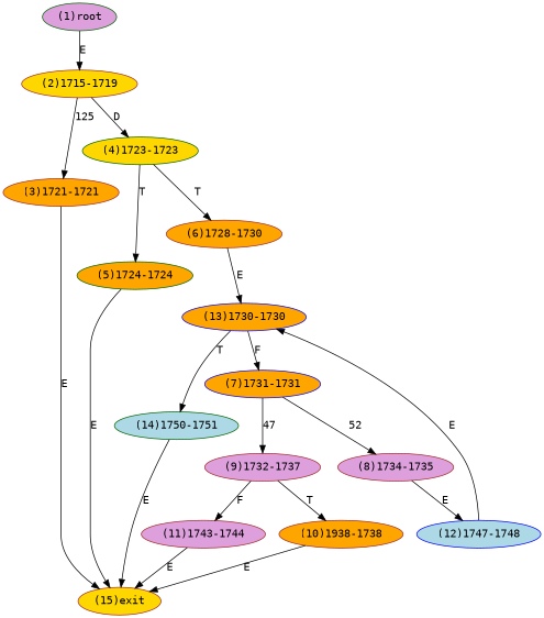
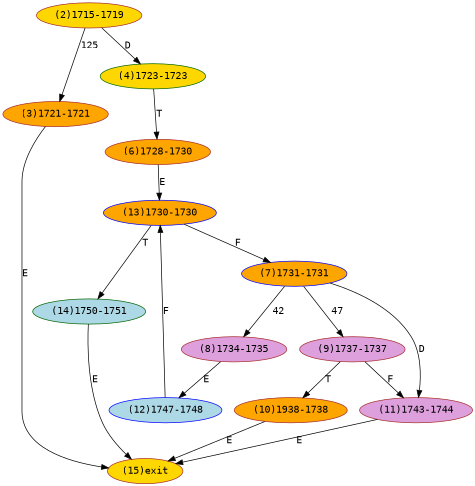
  digraph {
    fontname="DejaVu Sans Mono"
    node [color=brown fillcolor=orange fontname="DejaVu Sans Mono" style=filled]
    edge [fontname="DejaVu Sans Mono"]
-   n1 [color=darkgreen fillcolor=plum label="(1)root"]
    n2 [fillcolor=gold label="(2)1715-1719"]
    n3 [label="(3)1721-1721"]
    n4 [color=darkgreen fillcolor=gold label="(4)1723-1723"]
    n5 [fillcolor=gold label="(15)exit"]
-   n6 [color=darkgreen label="(5)1724-1724"]
    n7 [label="(6)1728-1730"]
    n8 [color=blue label="(13)1730-1730"]
    n9 [color=blue label="(7)1731-1731"]
    n10 [color=darkgreen fillcolor=lightblue label="(14)1750-1751"]
    n11 [fillcolor=plum label="(8)1734-1735"]
-   n12 [fillcolor=plum label="(9)1732-1737"]
+   n12 [fillcolor=plum label="(9)1737-1737"]
    n13 [fillcolor=plum label="(11)1743-1744"]
    n14 [color=blue fillcolor=lightblue label="(12)1747-1748"]
    n15 [label="(10)1938-1738"]
-   n1 -> n2 [label=E]
    n2 -> n3 [label=125]
    n2 -> n4 [label=D]
    n3 -> n5 [label=E]
-   n4 -> n6 [label=T]
    n4 -> n7 [label=T]
-   n6 -> n5 [label=E]
    n7 -> n8 [label=E]
    n8 -> n9 [label=F]
    n8 -> n10 [label=T]
-   n9 -> n11 [label=52]
+   n9 -> n11 [label=42]
    n9 -> n12 [label=47]
+   n9 -> n13 [label=D]
    n10 -> n5 [label=E]
    n11 -> n14 [label=E]
    n12 -> n13 [label=F]
    n12 -> n15 [label=T]
    n13 -> n5 [label=E]
-   n14 -> n8 [label=E]
+   n14 -> n8 [label=F]
    n15 -> n5 [label=E]
  }
